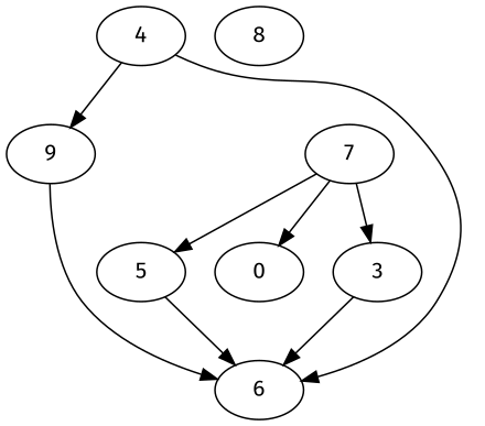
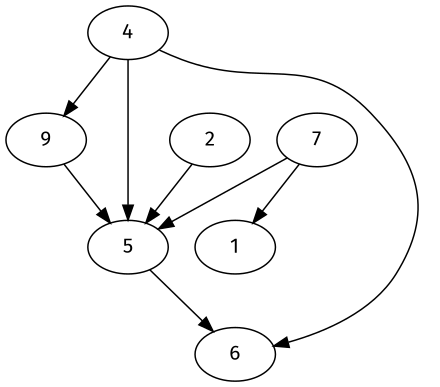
  digraph {
    fontname="Fira Sans"
    node [Weight=33 fontname="Fira Sans"]
    edge [Weight=5 fontname="Fira Sans"]
-   1 [Weight=34 label=0]
+   1 [Weight=34]
+   2 [Weight=23]
    5
    6 [Weight=28]
-   3 [Weight=30]
    4 [Weight=39]
    9 [Weight=12]
    7
-   8 [Weight=10]
+   2 -> 5 [Weight=8]
    5 -> 6
-   3 -> 6 [Weight=3]
+   4 -> 5 [Weight=16]
    4 -> 6 [Weight=11]
    4 -> 9 [Weight=14]
-   9 -> 6
+   9 -> 5
    7 -> 1 [Weight=6]
    7 -> 5 [Weight=12]
-   7 -> 3 [Weight=6]
  }
